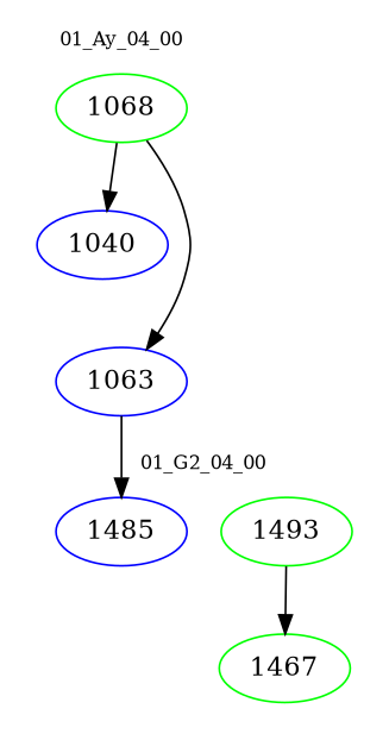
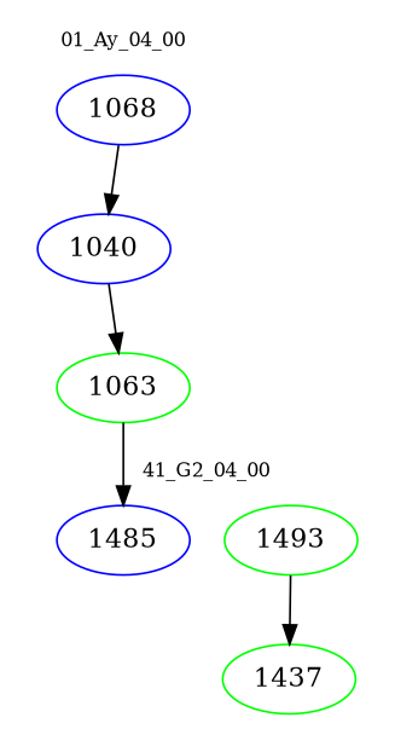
  digraph {
    node [color=blue]
    edge [color=black]
-   n1 [color=green label=1068]
+   n1 [label=1068]
    n2 [label=1040]
-   n3 [label=1063]
+   n3 [color=green label=1063]
    n4 [color=green label=1493]
-   n5 [color=green label=1467]
+   n5 [color=green label=1437]
    n6 [label=1485]
    subgraph cluster_1 {
      color=white
      fontsize=10
      label="01_Ay_04_00"
      n1
      n2
      n3
    }
    subgraph cluster_2 {
      color=white
      fontsize=10
-     label="01_G2_04_00"
+     label="41_G2_04_00"
      n4
      n5
      n6
    }
    n1 -> n2
-   n1 -> n3
+   n2 -> n3
    n3 -> n6
    n4 -> n5
  }
